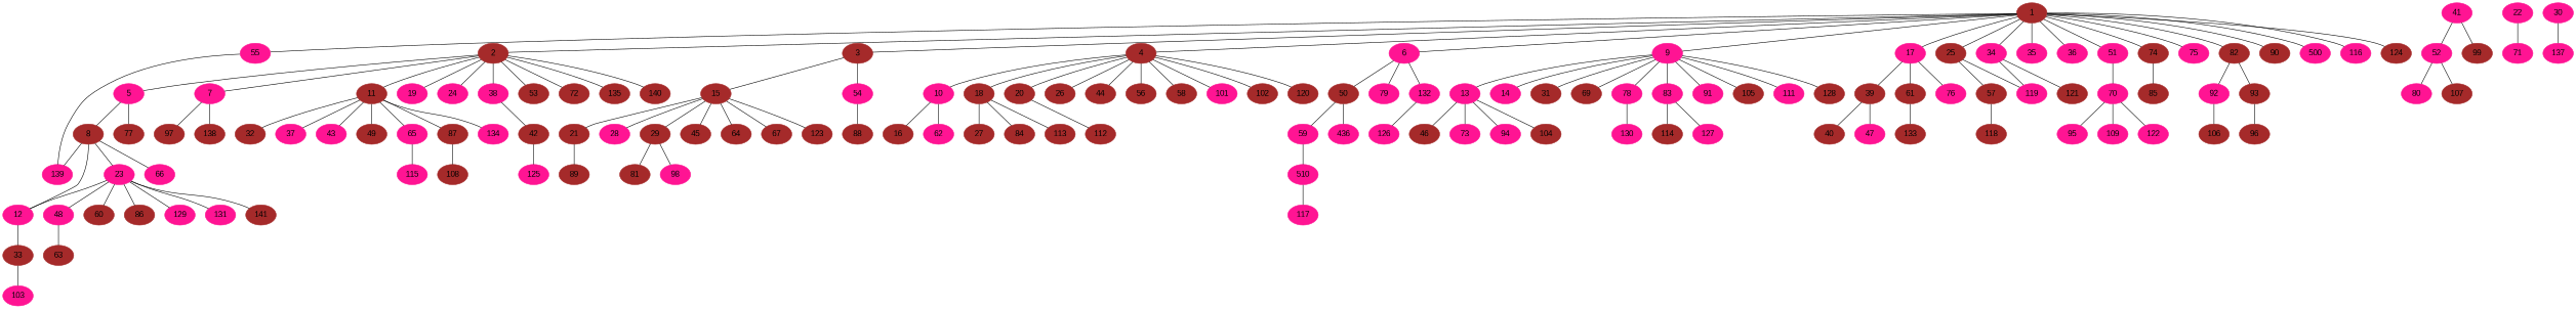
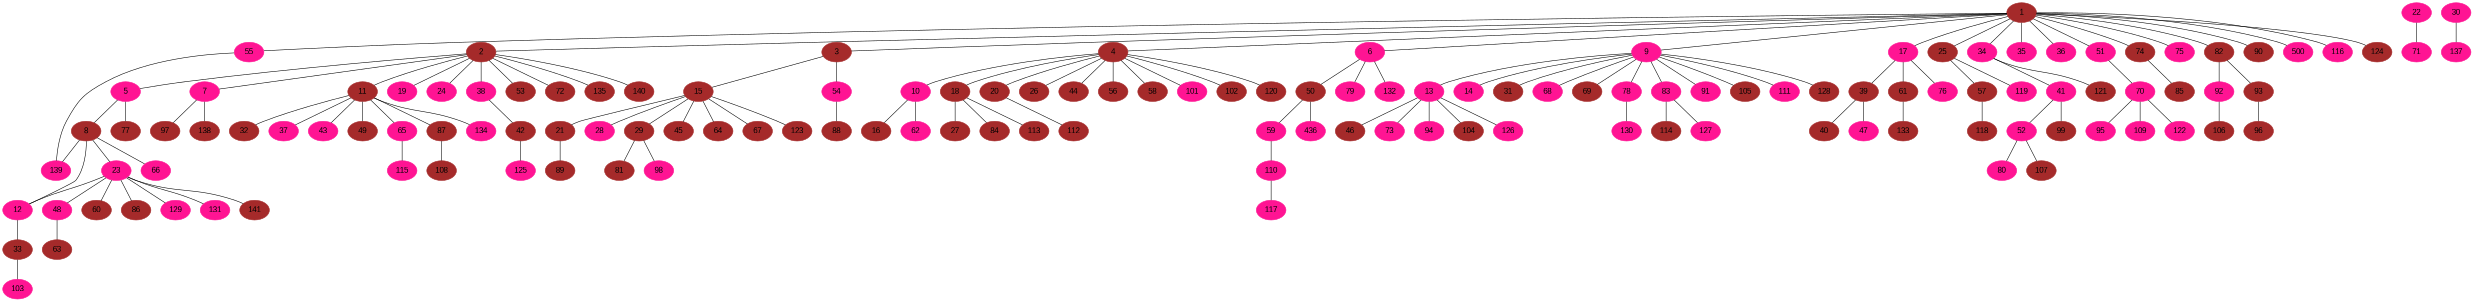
  graph {
    fontname="Liberation Sans"
    node [color=brown fontname="Liberation Sans" style=filled]
    edge [fontname="Liberation Sans"]
    1
    2
    3
    4
    6 [color=deeppink]
    9 [color=deeppink]
    17 [color=deeppink]
    25
    34 [color=deeppink]
    35 [color=deeppink]
    36 [color=deeppink]
    51 [color=deeppink]
    55 [color=deeppink]
    74
    75 [color=deeppink]
    82
    90
    n18 [color=deeppink label=500]
    116 [color=deeppink]
    124
    5 [color=deeppink]
    7 [color=deeppink]
    11
    19 [color=deeppink]
    24 [color=deeppink]
    38 [color=deeppink]
    53
    72
    135
    140
    15
    54 [color=deeppink]
    10 [color=deeppink]
    18
    20
    26
    44
    56
    58
    101 [color=deeppink]
    102
    120
    50
    79 [color=deeppink]
    132 [color=deeppink]
    13 [color=deeppink]
    14 [color=deeppink]
    31
+   68 [color=deeppink]
    69
    78 [color=deeppink]
    83 [color=deeppink]
    91 [color=deeppink]
    105
    111 [color=deeppink]
    128
    39
    61
    76 [color=deeppink]
    57
    119 [color=deeppink]
    41 [color=deeppink]
    121
    70 [color=deeppink]
    139 [color=deeppink]
    85
    92 [color=deeppink]
    93
    8
    77
    97
    138
    32
    37 [color=deeppink]
    43 [color=deeppink]
    49
    65 [color=deeppink]
    87
    134 [color=deeppink]
    42
    21
    28 [color=deeppink]
    29
    45
    64
    67
    123
    88
    16
    62 [color=deeppink]
    27
    84
    113
    112
    12 [color=deeppink]
    23 [color=deeppink]
    66 [color=deeppink]
    59 [color=deeppink]
    n99 [color=deeppink label=436]
    33
    48 [color=deeppink]
    60
    86
    129 [color=deeppink]
    131 [color=deeppink]
    141
    46
    73 [color=deeppink]
    94 [color=deeppink]
    104
    126 [color=deeppink]
    22 [color=deeppink]
    71 [color=deeppink]
    130 [color=deeppink]
    114
    127 [color=deeppink]
    115 [color=deeppink]
    108
    103 [color=deeppink]
    89
    81
    98 [color=deeppink]
    40
    47 [color=deeppink]
    133
    30 [color=deeppink]
    137 [color=deeppink]
    63
    118
    52 [color=deeppink]
    99
    125 [color=deeppink]
    80 [color=deeppink]
    107
-   110 [color=deeppink label=510]
+   110 [color=deeppink]
    95 [color=deeppink]
    109 [color=deeppink]
    122 [color=deeppink]
    117 [color=deeppink]
    106
    96
    1 -- 2
    1 -- 3
    1 -- 4
    1 -- 6
    1 -- 9
    1 -- 17
    1 -- 25
    1 -- 34
    1 -- 35
    1 -- 36
    1 -- 51
    1 -- 55
    1 -- 74
    1 -- 75
    1 -- 82
    1 -- 90
    1 -- n18
    1 -- 116
    1 -- 124
    2 -- 5
    2 -- 7
    2 -- 11
    2 -- 19
    2 -- 24
    2 -- 38
    2 -- 53
    2 -- 72
    2 -- 135
    2 -- 140
    3 -- 15
    3 -- 54
    4 -- 10
    4 -- 18
    4 -- 20
    4 -- 26
    4 -- 44
    4 -- 56
    4 -- 58
    4 -- 101
    4 -- 102
    4 -- 120
    6 -- 50
    6 -- 79
    6 -- 132
    9 -- 13
    9 -- 14
    9 -- 31
+   9 -- 68
    9 -- 69
    9 -- 78
    9 -- 83
    9 -- 91
    9 -- 105
    9 -- 111
    9 -- 128
    17 -- 39
    17 -- 61
    17 -- 76
    25 -- 57
    25 -- 119
-   34 -- 119
+   34 -- 41
    34 -- 121
    51 -- 70
    55 -- 139
    74 -- 85
    82 -- 92
    82 -- 93
    5 -- 8
    5 -- 77
    7 -- 97
    7 -- 138
    11 -- 32
    11 -- 37
    11 -- 43
    11 -- 49
    11 -- 65
    11 -- 87
    11 -- 134
    38 -- 42
    15 -- 21
    15 -- 28
    15 -- 29
    15 -- 45
    15 -- 64
    15 -- 67
    15 -- 123
    54 -- 88
    10 -- 16
    10 -- 62
    18 -- 27
    18 -- 84
    18 -- 113
    20 -- 112
    50 -- 59
    50 -- n99
    13 -- 46
    13 -- 73
    13 -- 94
    13 -- 104
-   132 -- 126
+   13 -- 126
    78 -- 130
    83 -- 114
    83 -- 127
    39 -- 40
    39 -- 47
    61 -- 133
    57 -- 118
    41 -- 52
    41 -- 99
    70 -- 95
    70 -- 109
    70 -- 122
    92 -- 106
    93 -- 96
    8 -- 139
    8 -- 12
    8 -- 23
    8 -- 66
    65 -- 115
    87 -- 108
    42 -- 125
    21 -- 89
    29 -- 81
    29 -- 98
    12 -- 33
    23 -- 12
    23 -- 48
    23 -- 60
    23 -- 86
    23 -- 129
    23 -- 131
    23 -- 141
    59 -- 110
    33 -- 103
    48 -- 63
    22 -- 71
    30 -- 137
    52 -- 80
    52 -- 107
    110 -- 117
  }
